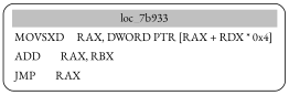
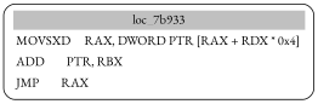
  digraph {
    fontname="EB Garamond"
-   n1 [fontname="EB Garamond" label=<<table border="0" cellborder="0" cellpadding="3"><tr><td align="center" colspan="2" bgcolor="grey">loc_7b933</td></tr><tr><td align="left">MOVSXD     RAX, DWORD PTR [RAX + RDX * 0x4]</td></tr><tr><td align="left">ADD        RAX, RBX</td></tr><tr><td align="left">JMP        RAX</td></tr></table>> shape=Mrecord]
+   n1 [fontname="EB Garamond" label=<<table border="0" cellborder="0" cellpadding="3"><tr><td align="center" colspan="2" bgcolor="grey">loc_7b933</td></tr><tr><td align="left">MOVSXD     RAX, DWORD PTR [RAX + RDX * 0x4]</td></tr><tr><td align="left">ADD        PTR, RBX</td></tr><tr><td align="left">JMP        RAX</td></tr></table>> shape=Mrecord]
  }
